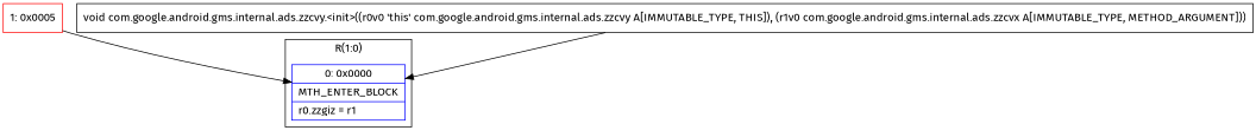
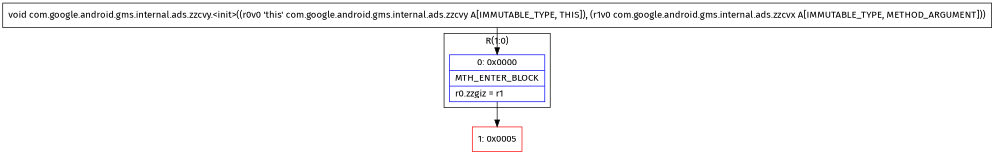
  digraph {
    fontname="Fira Sans"
    node [shape=record fontname="Fira Sans"]
    edge [fontname="Fira Sans"]
    n1 [color=blue label="{0\:\ 0x0000|MTH_ENTER_BLOCK\l|r0.zzgiz = r1\l}"]
    n2 [color=red label="{1\:\ 0x0005}"]
    n3 [label="{void com.google.android.gms.internal.ads.zzcvy.\<init\>((r0v0 'this' com.google.android.gms.internal.ads.zzcvy A[IMMUTABLE_TYPE, THIS]), (r1v0 com.google.android.gms.internal.ads.zzcvx A[IMMUTABLE_TYPE, METHOD_ARGUMENT])) }"]
    subgraph cluster_1 {
      label="R(1:0)"
      n1
    }
-   n2 -> n1
+   n1 -> n2
    n3 -> n1
  }
